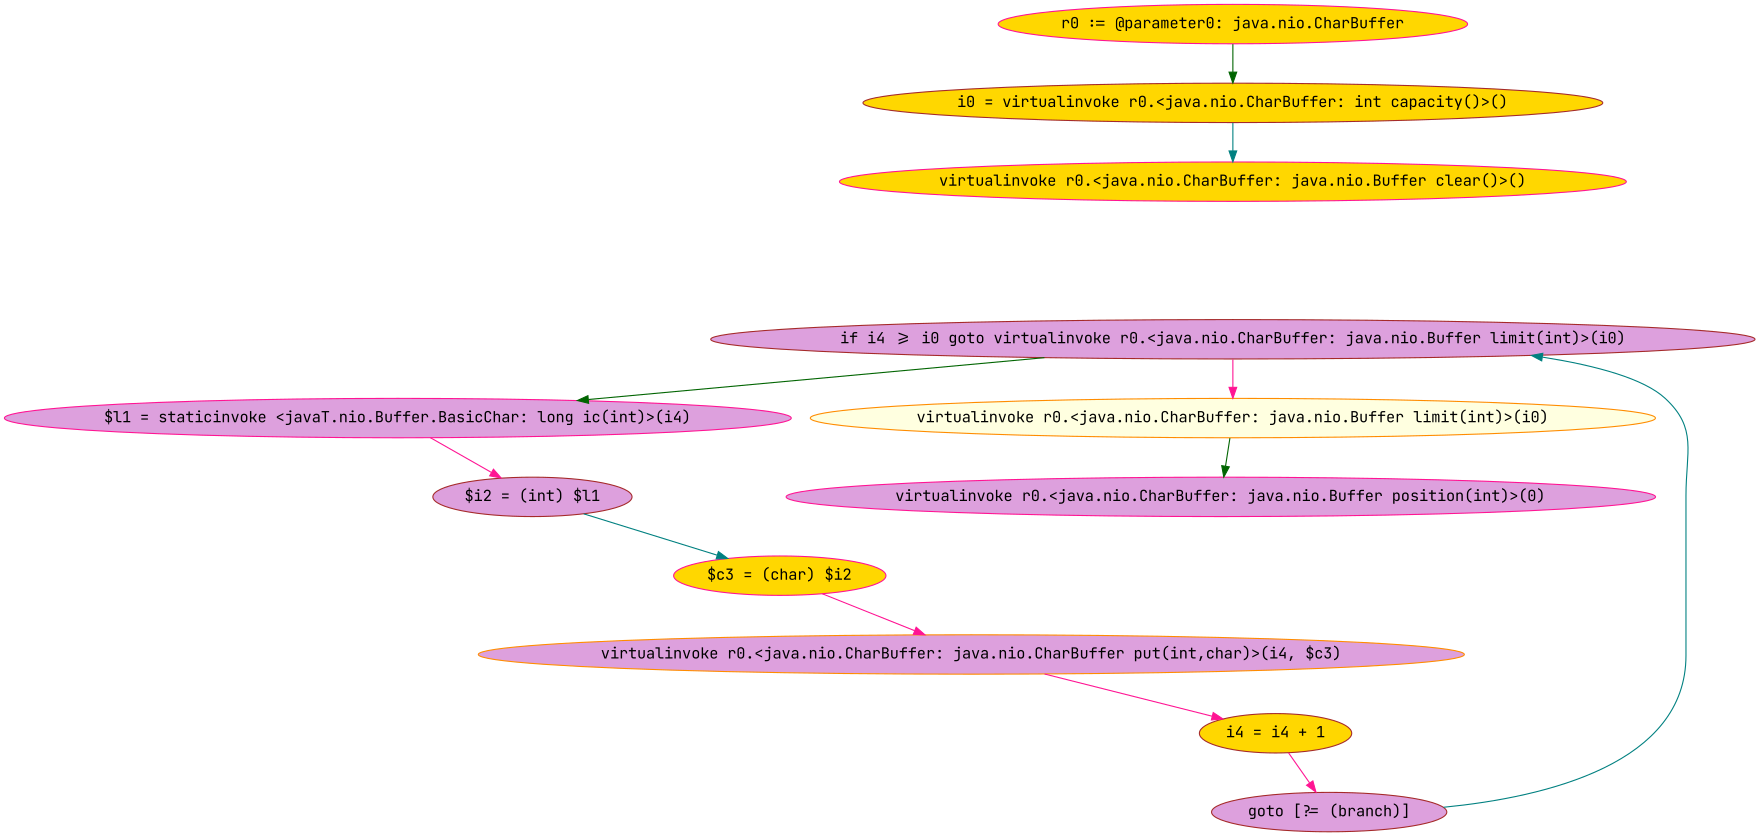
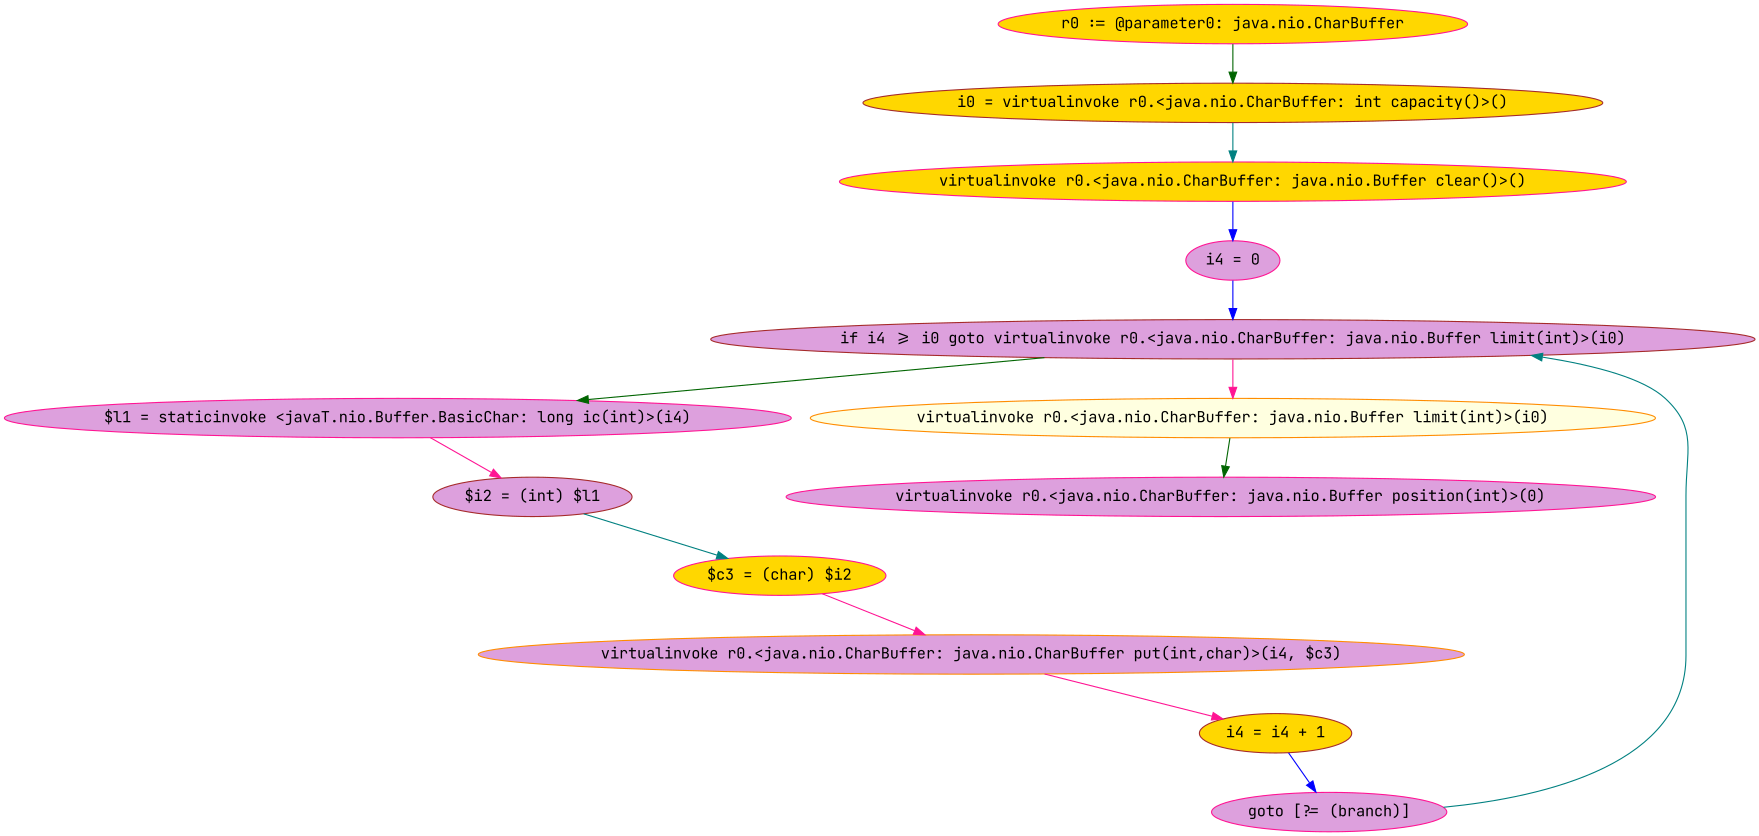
  digraph {
    fontname="JetBrains Mono"
    node [color=deeppink fillcolor=plum fontname="JetBrains Mono" style=filled]
    edge [color=deeppink fontname="JetBrains Mono"]
    "r0 := @parameter0: java.nio.CharBuffer" [fillcolor=gold]
    "i0 = virtualinvoke r0.<java.nio.CharBuffer: int capacity()>()" [color=brown fillcolor=gold]
    "virtualinvoke r0.<java.nio.CharBuffer: java.nio.Buffer clear()>()" [fillcolor=gold]
+   "i4 = 0"
    "if i4 >= i0 goto virtualinvoke r0.<java.nio.CharBuffer: java.nio.Buffer limit(int)>(i0)" [color=brown]
    "$l1 = staticinvoke <javaT.nio.Buffer.BasicChar: long ic(int)>(i4)"
    "virtualinvoke r0.<java.nio.CharBuffer: java.nio.Buffer limit(int)>(i0)" [color=darkorange fillcolor=lightyellow]
    "$i2 = (int) $l1" [color=brown]
    "virtualinvoke r0.<java.nio.CharBuffer: java.nio.Buffer position(int)>(0)"
    "$c3 = (char) $i2" [fillcolor=gold]
    "virtualinvoke r0.<java.nio.CharBuffer: java.nio.CharBuffer put(int,char)>(i4, $c3)" [color=darkorange]
    "i4 = i4 + 1" [color=brown fillcolor=gold]
-   "goto [?= (branch)]" [color=brown]
+   "goto [?= (branch)]"
    "r0 := @parameter0: java.nio.CharBuffer" -> "i0 = virtualinvoke r0.<java.nio.CharBuffer: int capacity()>()" [color=darkgreen]
    "i0 = virtualinvoke r0.<java.nio.CharBuffer: int capacity()>()" -> "virtualinvoke r0.<java.nio.CharBuffer: java.nio.Buffer clear()>()" [color=teal]
+   "virtualinvoke r0.<java.nio.CharBuffer: java.nio.Buffer clear()>()" -> "i4 = 0" [color=blue]
+   "i4 = 0" -> "if i4 >= i0 goto virtualinvoke r0.<java.nio.CharBuffer: java.nio.Buffer limit(int)>(i0)" [color=blue]
    "if i4 >= i0 goto virtualinvoke r0.<java.nio.CharBuffer: java.nio.Buffer limit(int)>(i0)" -> "$l1 = staticinvoke <javaT.nio.Buffer.BasicChar: long ic(int)>(i4)" [color=darkgreen]
    "if i4 >= i0 goto virtualinvoke r0.<java.nio.CharBuffer: java.nio.Buffer limit(int)>(i0)" -> "virtualinvoke r0.<java.nio.CharBuffer: java.nio.Buffer limit(int)>(i0)"
    "$l1 = staticinvoke <javaT.nio.Buffer.BasicChar: long ic(int)>(i4)" -> "$i2 = (int) $l1"
    "virtualinvoke r0.<java.nio.CharBuffer: java.nio.Buffer limit(int)>(i0)" -> "virtualinvoke r0.<java.nio.CharBuffer: java.nio.Buffer position(int)>(0)" [color=darkgreen]
    "$i2 = (int) $l1" -> "$c3 = (char) $i2" [color=teal]
    "$c3 = (char) $i2" -> "virtualinvoke r0.<java.nio.CharBuffer: java.nio.CharBuffer put(int,char)>(i4, $c3)"
    "virtualinvoke r0.<java.nio.CharBuffer: java.nio.CharBuffer put(int,char)>(i4, $c3)" -> "i4 = i4 + 1"
-   "i4 = i4 + 1" -> "goto [?= (branch)]"
+   "i4 = i4 + 1" -> "goto [?= (branch)]" [color=blue]
    "goto [?= (branch)]" -> "if i4 >= i0 goto virtualinvoke r0.<java.nio.CharBuffer: java.nio.Buffer limit(int)>(i0)" [color=teal]
  }
